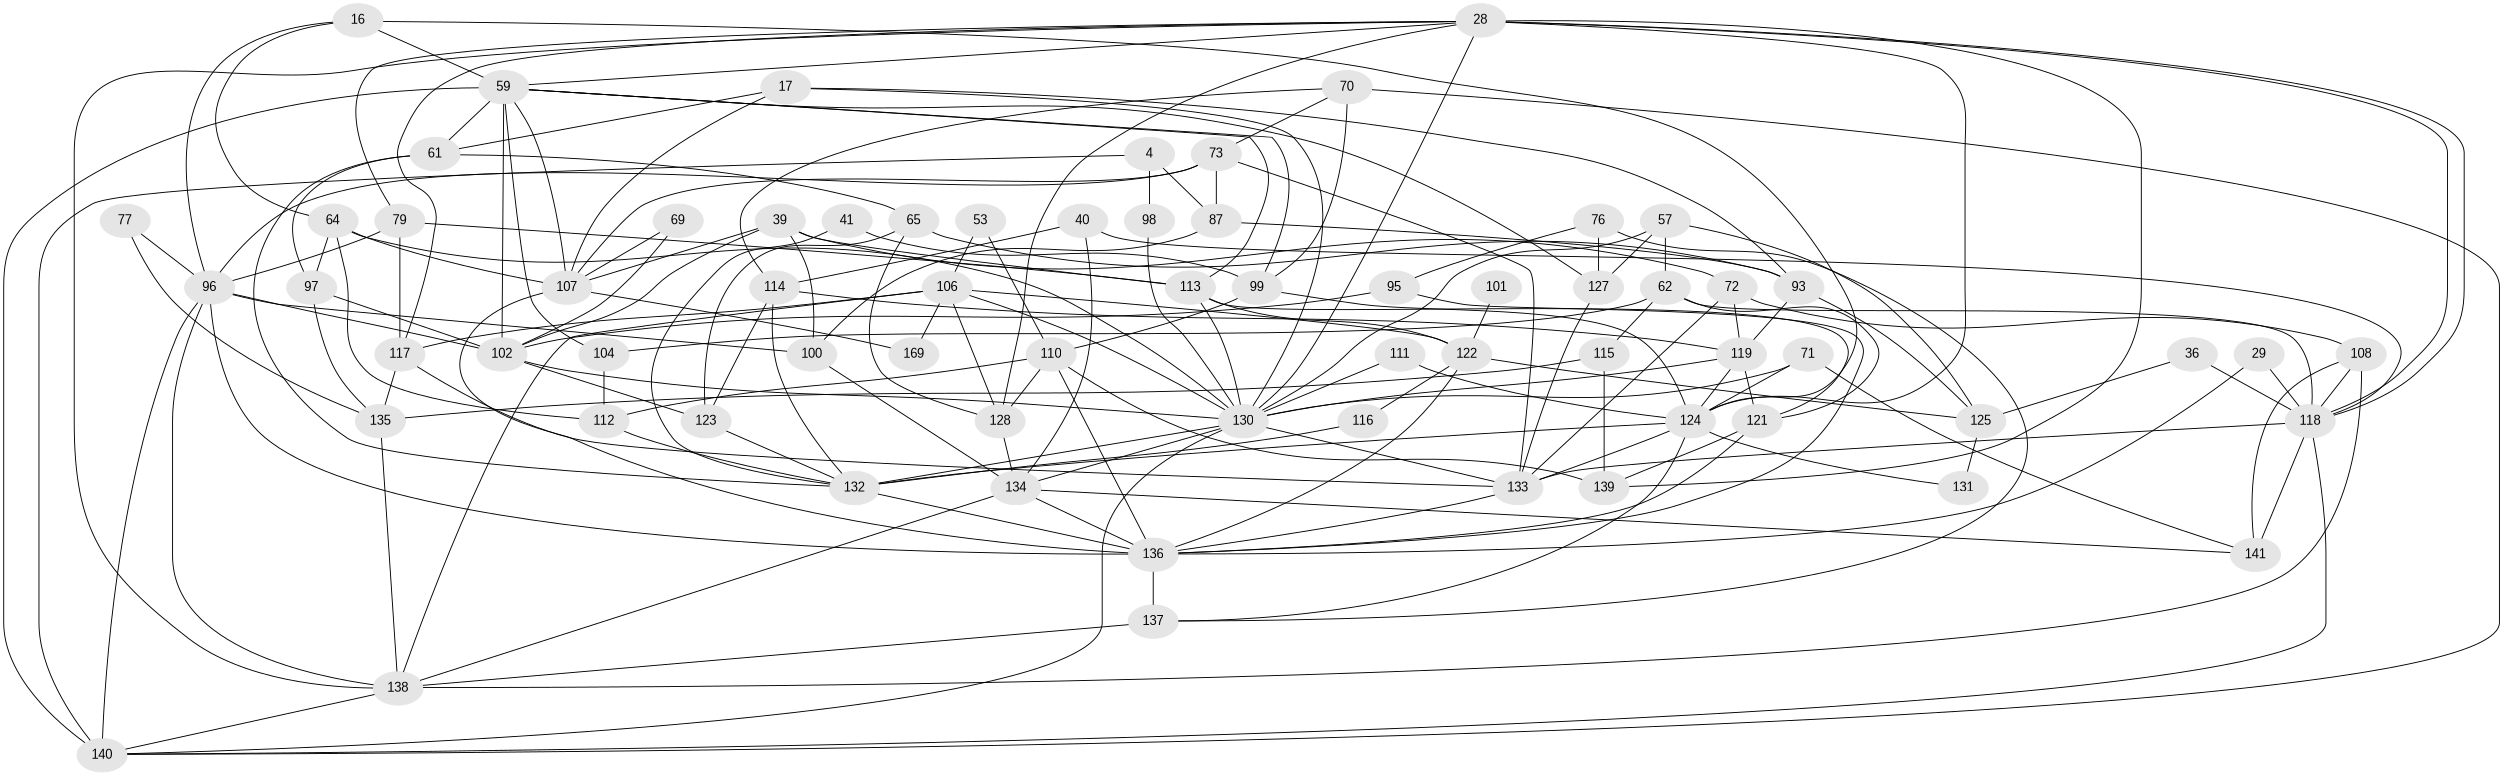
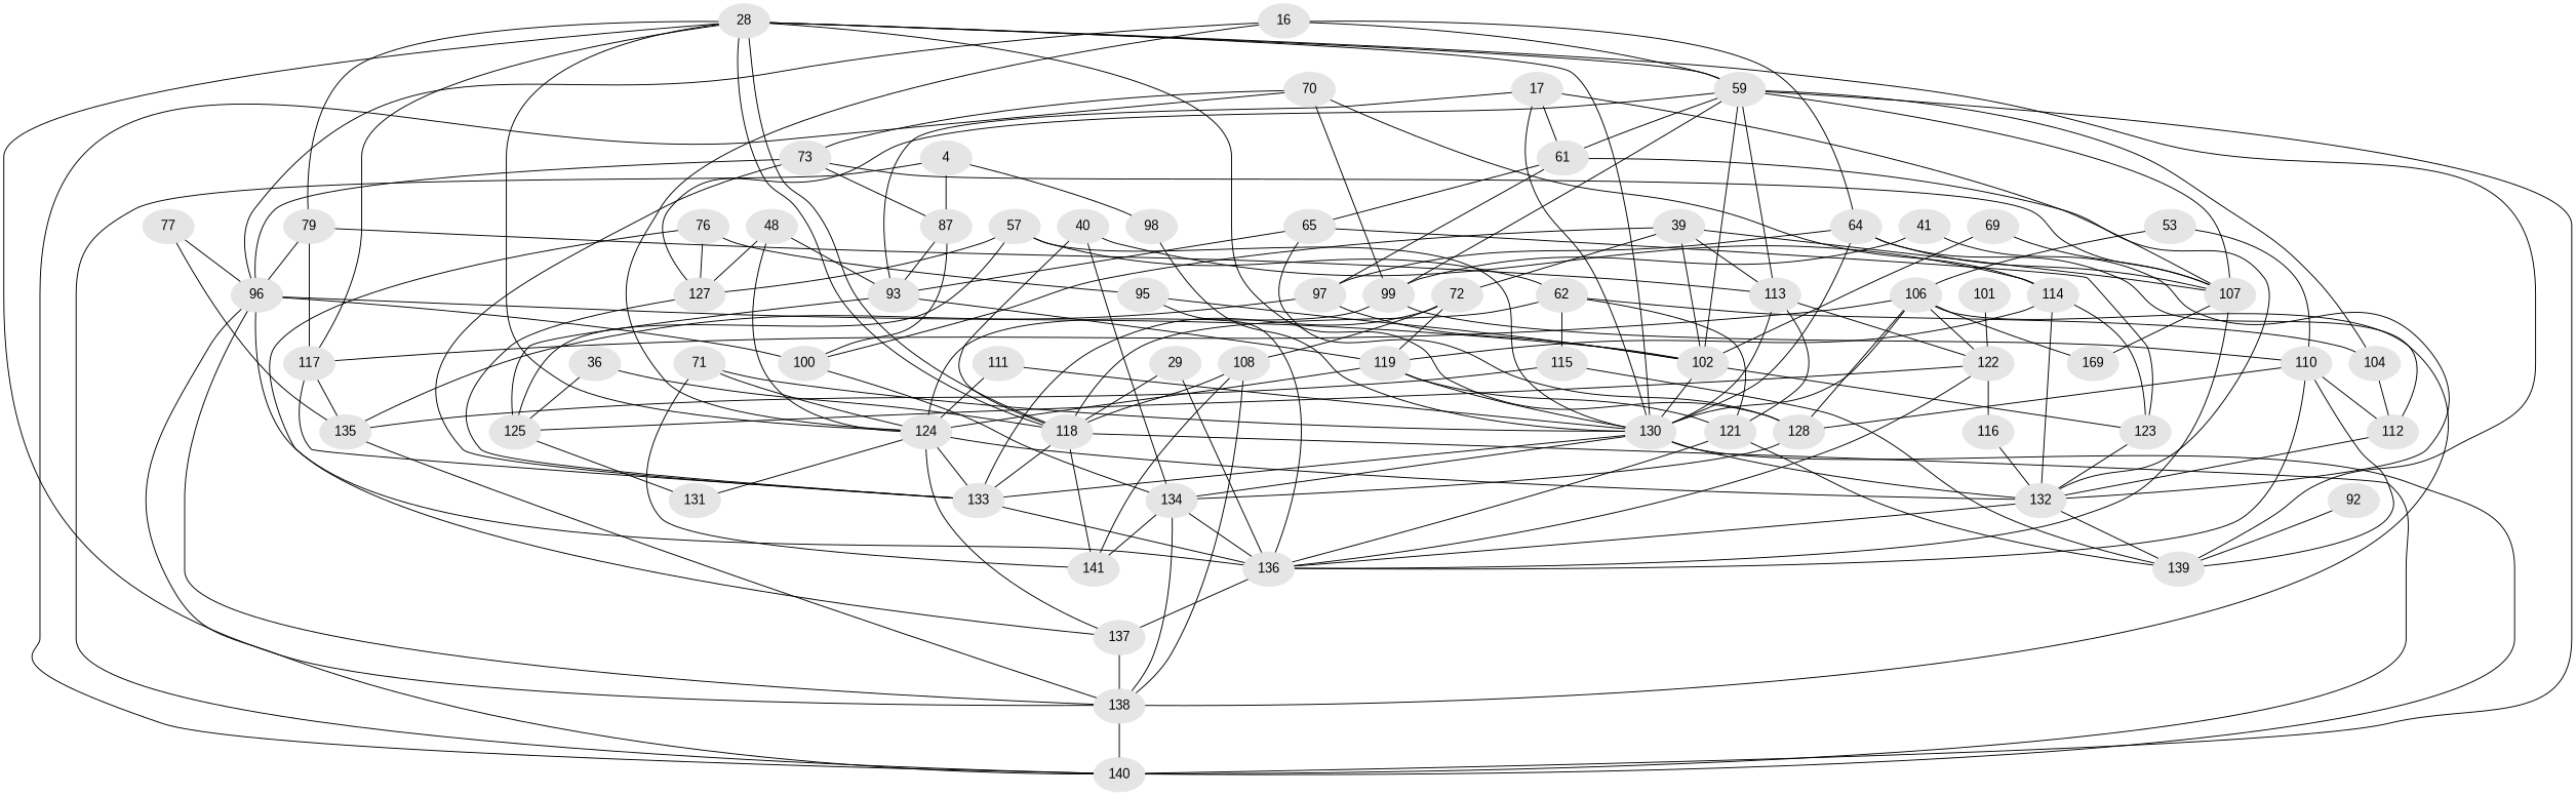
  graph {
    fontname="Liberation Sans"
    node [color=gray90 fontname="Liberation Sans" style=filled]
    edge [fontname="Liberation Sans"]
    4
    87
    98 [super="+86"]
    140 [super="+43"]
    93 [super="+42"]
    100
    130 [super="+81+88+80"]
    59 [super="+19+24"]
    61
    107 [super="+65+49"]
    102 [super="+83"]
    113 [super="+103"]
    99 [super="+25+56"]
    127 [super="+30"]
    104 [super="+54"]
    16
    64 [super="+51+10"]
    96 [super="+84+74"]
    124 [super="+23+35+12+116"]
    97 [super="+34"]
    112 [super="+68"]
    138 [super="+5+58"]
    136 [super="+120"]
    132 [super="+129+18"]
    133 [super="+3+63"]
    137 [super="+46"]
    131
    17
    n29 [label=65]
    125
    119 [super="+75"]
    n32 [label=169]
    134 [super="+89"]
    28 [super="+27"]
    79 [super="+6"]
    117 [super="+90"]
    118 [super="+91"]
    128 [super="+1"]
    139
    135
    141 [super="+2"]
    29
    36
    39
    72
    108 [super="+94"]
    123 [super="+33"]
    121 [super="+38"]
    122 [super="+78"]
    40
    114
    110
    41
+   48
    106 [super="+105+52"]
    53
    57
    62
    115
    69
    73 [super="+21"]
    70
    71
    76
    95
    77
+   92
    101
    n69 [label=116]
    111
    4 -- 87
    4 -- 98 [weight=2]
    4 -- 140 [weight=2]
    87 -- 93
    87 -- 100
    98 -- 130
    93 -- 125
    93 -- 119 [weight=2]
    100 -- 134
    130 -- 140
    130 -- 132
    130 -- 133
    130 -- 134
    59 -- 140 [weight=2]
    59 -- 61
    59 -- 107
    59 -- 102 [weight=2]
    59 -- 113
    59 -- 99
    59 -- 127
    59 -- 104
    61 -- 97
    61 -- 132
    61 -- n29
    107 -- 136 [weight=3]
    107 -- n32
    102 -- 130
    102 -- 123
    113 -- 130 [weight=2]
    113 -- 121
    113 -- 122
    99 -- 124 [weight=2]
    99 -- 110
    127 -- 133
    104 -- 112
    16 -- 59
    16 -- 64
    16 -- 96
    16 -- 124
    64 -- 130
    64 -- 107
    64 -- 97
    64 -- 112
    96 -- 140
    96 -- 100
    96 -- 102 [weight=2]
    96 -- 138
    96 -- 136 [weight=2]
    124 -- 132 [weight=2]
    124 -- 133 [weight=2]
    124 -- 137
    124 -- 131
    97 -- 102
    97 -- 135
    112 -- 132
    138 -- 140
    136 -- 137 [weight=3]
    132 -- 136
+   132 -- 139
    133 -- 136 [weight=3]
    137 -- 138
    17 -- 93
    17 -- 130
    17 -- 61
    17 -- 107
    n29 -- 93 [weight=2]
    n29 -- 128
    n29 -- 123 [weight=2]
    125 -- 131
    119 -- 130
    119 -- 124
    119 -- 121
    134 -- 138
    134 -- 136 [weight=3]
    134 -- 141
    28 -- 130
    28 -- 59
    28 -- 124
    28 -- 138
    28 -- 79
    28 -- 117 [weight=2]
    28 -- 118 [weight=2]
    28 -- 118
    28 -- 128
    28 -- 139
    79 -- 113
    79 -- 96 [weight=2]
    79 -- 117 [weight=2]
    117 -- 133
    117 -- 135
    118 -- 140
    118 -- 133
    118 -- 141 [weight=2]
    128 -- 134
    135 -- 138
    29 -- 136
    29 -- 118
    36 -- 125
    36 -- 118
    39 -- 100
    39 -- 107
    39 -- 102
    39 -- 113
    39 -- 72
    72 -- 133
    72 -- 119
    72 -- 108
    108 -- 138
    108 -- 118
    108 -- 141 [weight=2]
    123 -- 132
    121 -- 136
    121 -- 139
    122 -- 136 [weight=2]
    122 -- 125
    122 -- n69
    40 -- 134
    40 -- 118
    40 -- 114
    114 -- 132
    114 -- 119
    114 -- 123
    110 -- 112 [weight=2]
    110 -- 136
    110 -- 128
    110 -- 139
    41 -- 99
    41 -- 132
+   48 -- 93
+   48 -- 127
+   48 -- 124
    106 -- 130 [weight=3]
    106 -- 138
    106 -- n32
    106 -- 117
    106 -- 128
    106 -- 122
    53 -- 110
    53 -- 106
    57 -- 130
    57 -- 127
    57 -- 125
    57 -- 62
    62 -- 104
    62 -- 118
    62 -- 121
    62 -- 115
    115 -- 139
    115 -- 135
    69 -- 107
    69 -- 102
    73 -- 87
    73 -- 107
    73 -- 96
    73 -- 133
    70 -- 140
    70 -- 99
    70 -- 114
    70 -- 73
    71 -- 130 [weight=2]
    71 -- 124
    71 -- 141
    76 -- 127
    76 -- 137
    76 -- 95
    95 -- 102
    95 -- 136
    77 -- 96
    77 -- 135
+   92 -- 139
    101 -- 122
    n69 -- 132
    111 -- 130
    111 -- 124 [weight=2]
  }
